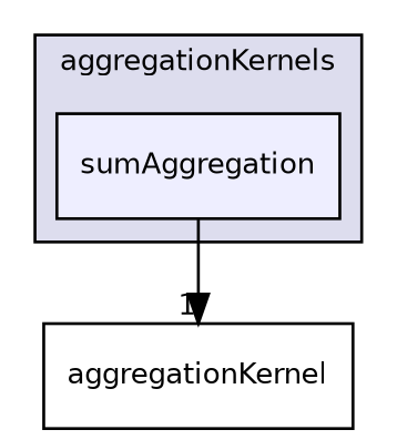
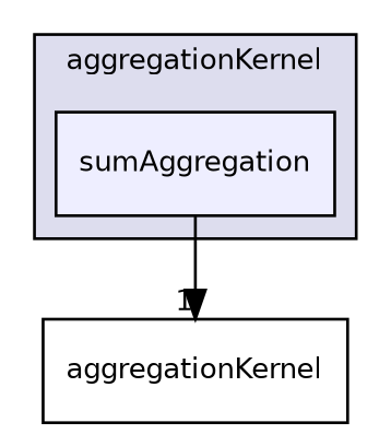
  digraph {
    compound=true
    node [fontname=Helvetica fontsize=10 shape=box]
    n1 [fillcolor="#eeeeff" label=sumAggregation pencolor=black style=filled]
    n2 [label=aggregationKernel]
    subgraph cluster_1 {
      bgcolor="#ddddee"
      fontname=Helvetica
      fontsize=10
-     label=aggregationKernels
+     label=aggregationKernel
      pencolor=black
      n1
    }
    n1 -> n2 [headlabel=1 labeldistance=1.5 labelfontname=Helvetica labelfontsize=10]
  }
